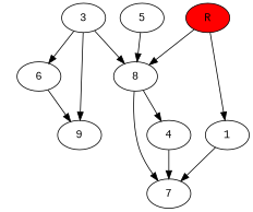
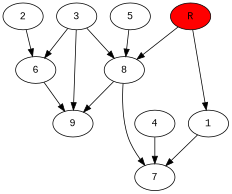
  digraph {
    fontname="Liberation Mono"
    node [fontname="Liberation Mono"]
    edge [fontname="Liberation Mono"]
    1
    7
+   2
    6
    9
    8
    4
    3
    5
    R [fillcolor="#ff0000" style=filled]
    1 -> 7
+   2 -> 6
    6 -> 9
    8 -> 7
-   8 -> 4
+   8 -> 9
    4 -> 7
    3 -> 6
    3 -> 9
    3 -> 8
    5 -> 8
    R -> 1
    R -> 8
  }
